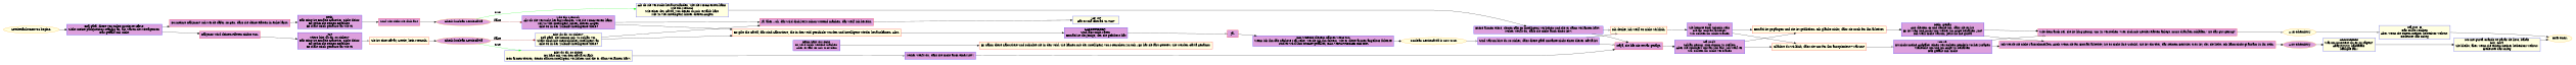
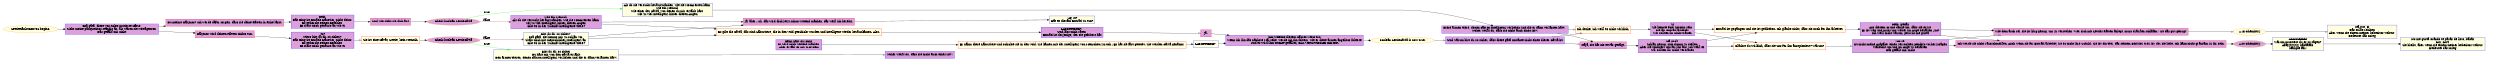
  digraph {
    rankdir=LR
    node [color=blue fillcolor=plum style=filled shape=box]
    edge [arrowhead=normal]
    "LettieRank4Convo6 begins." [color=orange fillcolor=lightyellow shape=""]
    n2 [label="Esa gata, diese verrückte mutierte Katze \nSieht meine panquecitos ständig an, als wären sie Mittagessen \nDas gefällt mir nicht"]
    n3 [color=red label="Du meinst Kalymos? Ich werde dafür sorgen, dass sie deine Ratten in Ruhe lässt."]
    n4 [color=red label="Kalymos wird deinen Ratten nichts tun."]
    n5 [label="Nein \nDas Ding ist Enratis Haustier, nicht deins \nEs gehorcht seinen Befehlen \nEs sieht mich genauso an wie er"]
    n6 [label="¿Sí? \nWieso bist du dir so sicher? \nDas Ding ist Enratis Haustier, nicht deins \nEs gehorcht seinen Befehlen \nEs sieht mich genauso an wie er"]
    n7 [color=red label="Und wie sieht sie dich an?"]
    n8 [color=red fillcolor=lightyellow label="Sie ist eine Kavat, Lettie, kein Mensch."]
    n9 [color=orange label="Check boolean LettieCavia" shape=""]
    n10 [color=orange label="Check boolean LettieCavia" shape=""]
    n11 [fillcolor=lightyellow label="Als ob sie versucht herauszufinden, wie sie MICH essen kann \nWie ein Mensch \nWie einer der Cavia, von denen du mir erzählt hast \nMit zu viel Intelligenz hinter diesen Augen"]
    n12 [label="Wie ein Mensch \nAls ob sie versucht herauszufinden, wie sie MICH essen kann \nMit zu viel Intelligenz hinter diesen Augen \nGibt es in der Zukunft intelligente Tiere?"]
    n13 [fillcolor=lightyellow label="Bist du dir so sicher\nDu hast mir von den Cavia erzählt\nDen armen Tieren, denen cabrón Intelligenz verliehen und die er dann verlassen hat?!"]
    n14 [fillcolor=lightyellow label="Bist du dir so sicher? \nEsa gata, sie kommt mir zu schlau vor \nSieht mich mit menschlicher Intelligenz an \nGibt es in der Zukunft intelligente Tiere?"]
    n15 [label="Diese armen Tiere, denen cabrón Intelligenz verliehen und die er dann verlassen hat?! \nWoher weißt du, dass sie nicht auch eines ist?!"]
    n16 [color=red fillcolor=lightyellow label="Es gibt die Cavia, das sind Labortiere, die in den Void geschickt wurden und intelligent wieder herauskamen. Also."]
    n17 [color=red label="Ja, aber - oh, das wird dich jetzt schon wütend machen, das weiß ich bereits."]
    n18 [label="Woher weißt du, dass sie nicht auch eines ist?!"]
    n19 [color=red label="Naja, sie hat nie etwas gesagt."]
    n20 [color=red fillcolor=lightyellow label="Ich denke, ich weiß es nicht wirklich."]
    n21 [label="LABORTIERE?! \nUnd lass mich raten \nEntrati ist derjenige, der sie gefoltert hat"]
-   n22 [fillcolor=lightyellow label="¿Ay, sí?\nHat es mit Entrati zu tun?"]
+   n22 [fillcolor=lightyellow label="¿Ay, sí?\nHat es diesem Entrati zu tun?"]
    n23 [label="Na und? \nSchlau genug, sich dumm zu stellen \nAber sie spioniert uns für ihn aus, ich weiß es \nWir sollten ihr nicht vertrauen"]
    n24 [label="Sí\nSie könnte eine Spionin sein \nDie für Entrati arbeitet \nWir sollten ihr nicht trauen"]
    n25 [color=red label="Ja."]
    n26 [color=red fillcolor=lightyellow label="Entrati ist gegangen und sie ist geblieben. Ich glaube nicht, dass sie noch für ihn arbeitet."]
    n27 [color=red fillcolor=lightyellow label="Glaubst du wirklich, dass sie uns für ihn ausspioniert? Warum?"]
    n28 [label="ICH WERDE diesem cabrón WEH tun \nWenn ich ihn das nächste Mal sehe, werde ich ihn foltern, wie er diese armen angelitos folterte\nUnd es wird ihm NICHT gefallen, DAS VERSPRECHE ICH DIR"]
    n29 [label="Nein, genau\nAus diesem Grund denke ich, dass sie es ist \nEr ist weg und muss uns weiter im Auge behalten ¿no?\nIch weiß nicht warum, pero no me gusta"]
    n30 [label="¡No sé!\nIst nicht meine Aufgabe, einen verrückten pendejo vorherzusagen\nVielleicht um uns im Auge zu behalten \nDas gefällt mir nicht"]
    n31 [color=orange fillcolor=lightyellow label="Boolean LettieCavia is now true." shape=""]
    n32 [label="Dann hast du recht \nEs wird mich wütend machen \nAber erzähl es mir trotzdem"]
    n33 [color=red fillcolor=lightyellow label="Er nahm diese Labortiere und schickte sie in den Void. Sie kamen mit der Intelligenz von Menschen zurück - Es hat sie fast getötet. Sie werden Cavia genannt."]
    n34 [color=red label="Wie dem auch sei, sie ist klug genug, um zu verstehen \"Wer sich mit Letties Ratten anlegt, muss draußen schlafen.\" Ist das gut genug?"]
    n35 [color=red label="Ich werde sie nicht rausschmeißen. Auch wenn sie für Entrati arbeitet, ist es nicht ihre Schuld. Sie ist ein Tier, das seinem Besitzer treu ist, der sie liebt. Ich kann nicht grausam zu ihr sein."]
    n36 [label="Und warum bist du so sicher, dass diese gata mutante nicht eines dieser Cavia ist"]
+   n37 [fillcolor=lightyellow label="LABORTIERE?!"]
    n38 [color=orange fillcolor=lightyellow label="+15 Chemistry" shape=""]
    n39 [color=orange label="+20 Chemistry" shape=""]
    n40 [fillcolor=lightyellow label="Na gut, sí\nDas sollte reichen\nAber wenn sie einem meiner bebecitos wehtut \nBedeutet das Krieg"]
    n41 [fillcolor=lightyellow label="AGGGHHHH \nWarum musstest du es so sagen? \nAaayyyyyyy, babaaaas \nKämpfe fair!"]
-   "Chat ends." [color=orange fillcolor=lightyellow shape=""]
    n43 [fillcolor=lightyellow label="No me gusta cuando te pasas de listo, babas\nGut, GUT \nSie bleibt, aber wenn sie einem meiner bebecitos wehtut \nBedeutet das Krieg"]
    "LettieRank4Convo6 begins." -> n2 [arrowhead=diamond]
    n2 -> n3
    n2 -> n4 [arrowhead=diamond]
    n3 -> n5
    n4 -> n6
    n5 -> n7
    n6 -> n8 [arrowhead=onormal]
    n7 -> n9
    n8 -> n10
    n9 -> n11 [arrowhead=diamond color=green label=true]
    n9 -> n12 [arrowhead=diamond color=brown label=false]
    n10 -> n13 [color=green label=true]
    n10 -> n14 [arrowhead=diamond color=brown label=false]
    n11 -> n15 [arrowhead=diamond]
    n12 -> n16 [arrowhead=diamond]
    n12 -> n17
    n13 -> n18 [arrowhead=onormal]
    n14 -> n16 [arrowhead=diamond]
    n14 -> n17 [arrowhead=diamond]
    n15 -> n19 [arrowhead=diamond]
    n15 -> n20 [arrowhead=onormal]
    n16 -> n21
    n17 -> n22
-   n18 -> n19
    n19 -> n23 [arrowhead=diamond]
    n20 -> n24
    n21 -> n25 [arrowhead=onormal]
    n23 -> n26
    n23 -> n27
    n24 -> n26
    n24 -> n27
    n25 -> n28
    n26 -> n29 [arrowhead=diamond]
    n27 -> n30 [arrowhead=onormal]
    n28 -> n31 [arrowhead=diamond]
    n29 -> n34 [arrowhead=diamond]
    n29 -> n35
    n30 -> n34 [arrowhead=onormal]
    n30 -> n35
    n31 -> n36 [arrowhead=onormal]
    n32 -> n33
+   n33 -> n37
    n34 -> n38 [arrowhead=onormal]
    n35 -> n39 [arrowhead=diamond]
    n36 -> n19 [arrowhead=onormal]
    n36 -> n20 [arrowhead=onormal]
+   n37 -> n28 [arrowhead=diamond]
    n38 -> n40 [arrowhead=onormal]
    n39 -> n41 [arrowhead=diamond]
-   n40 -> "Chat ends."
    n41 -> n43 [arrowhead=diamond]
-   n43 -> "Chat ends."
  }
